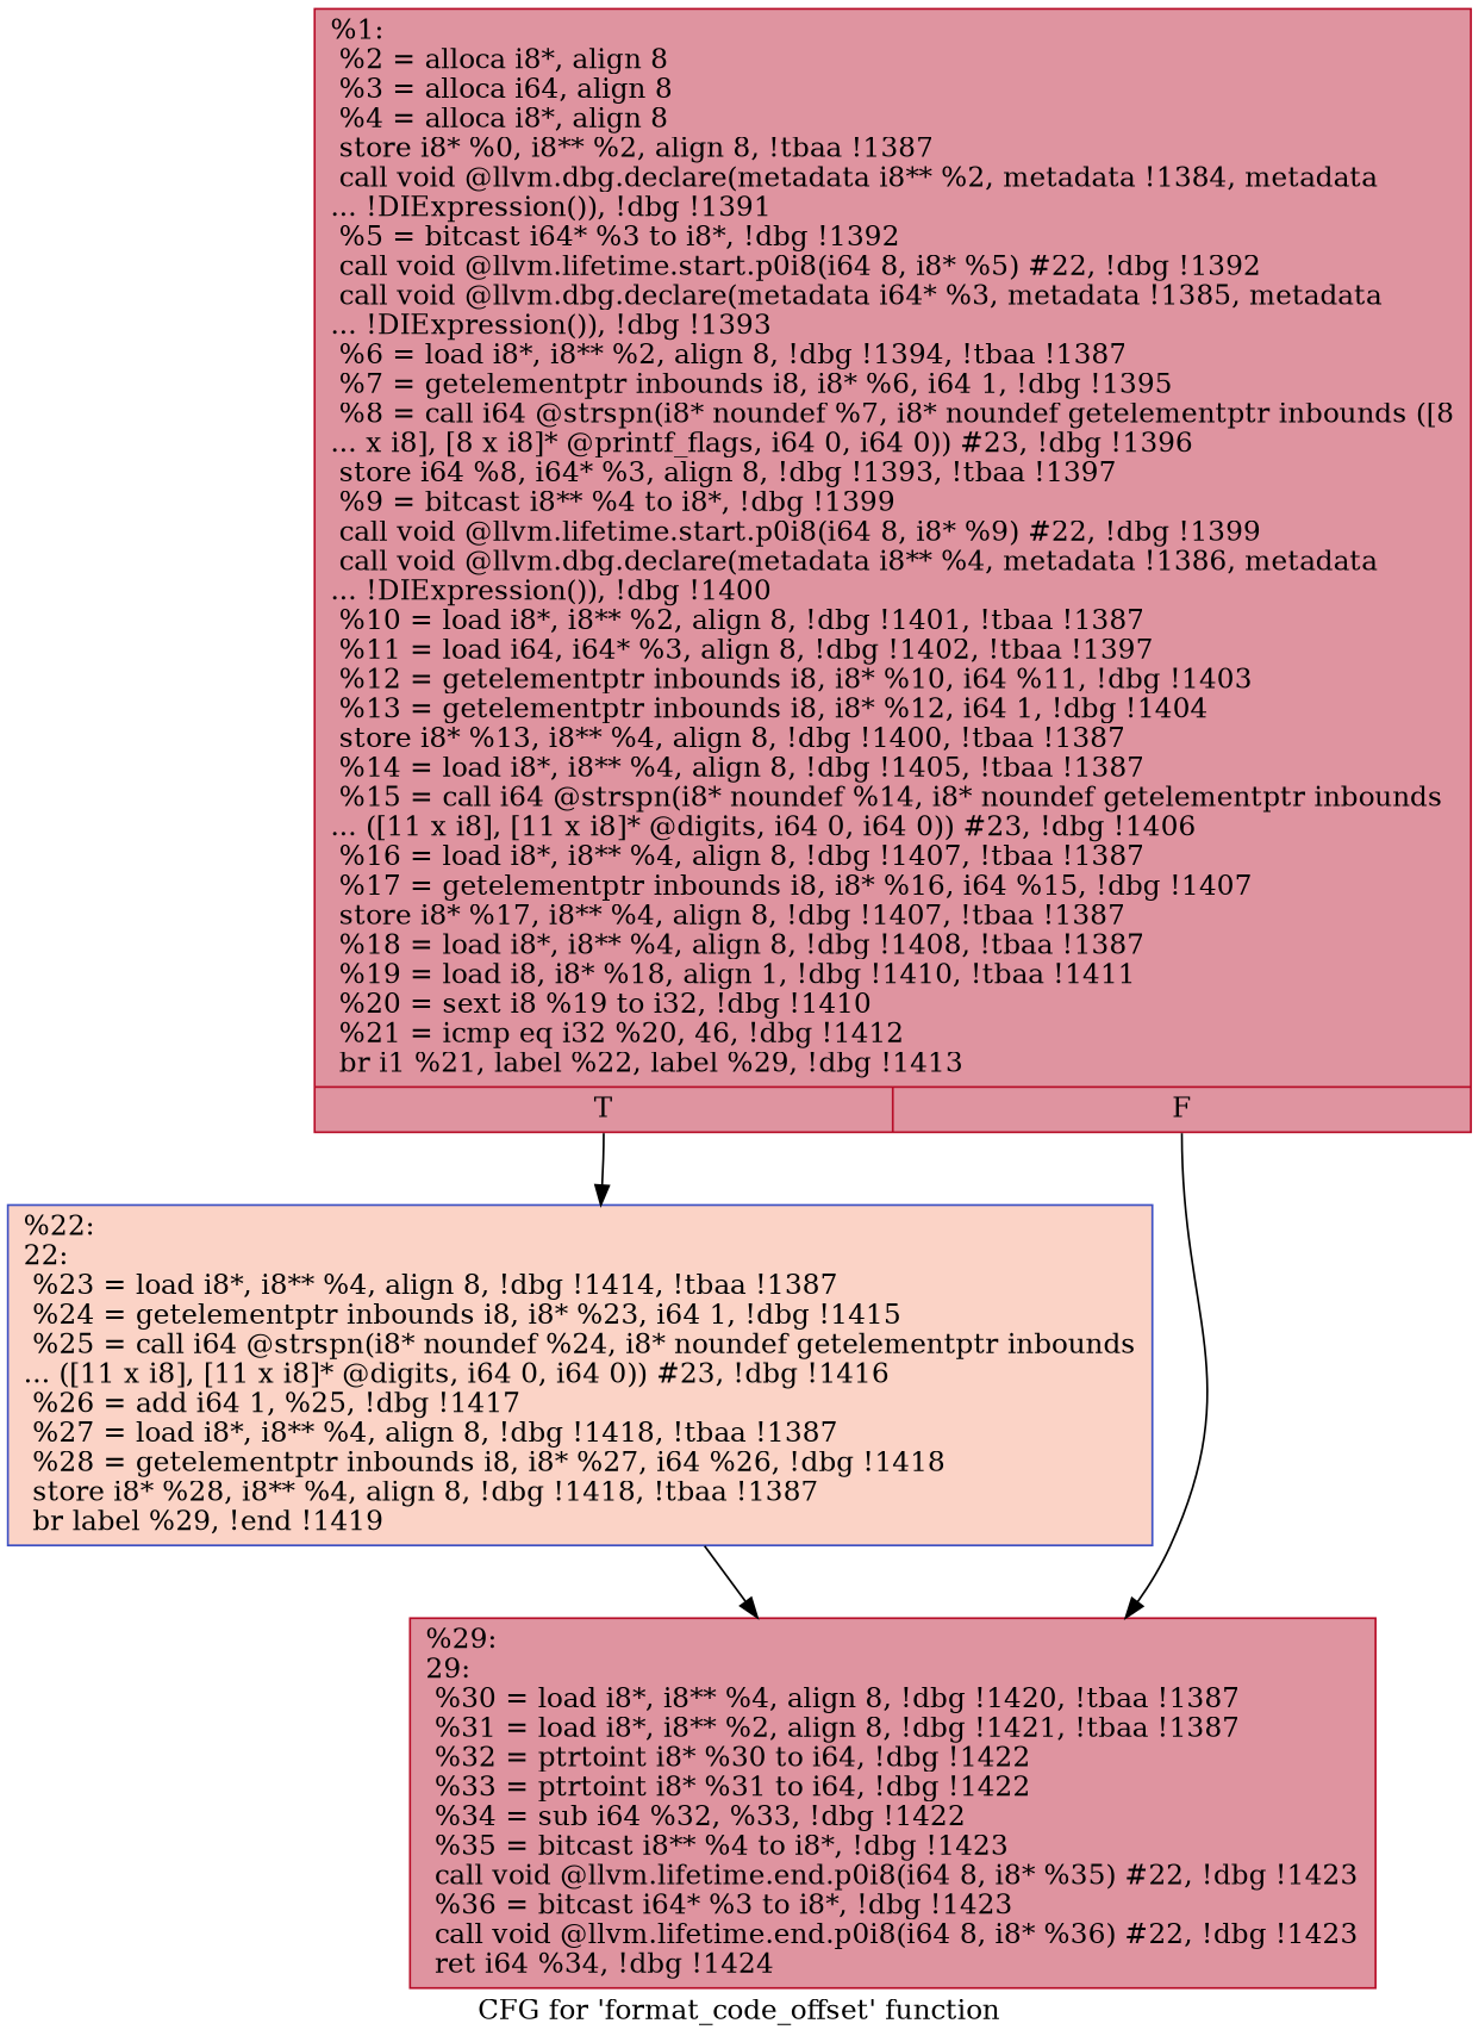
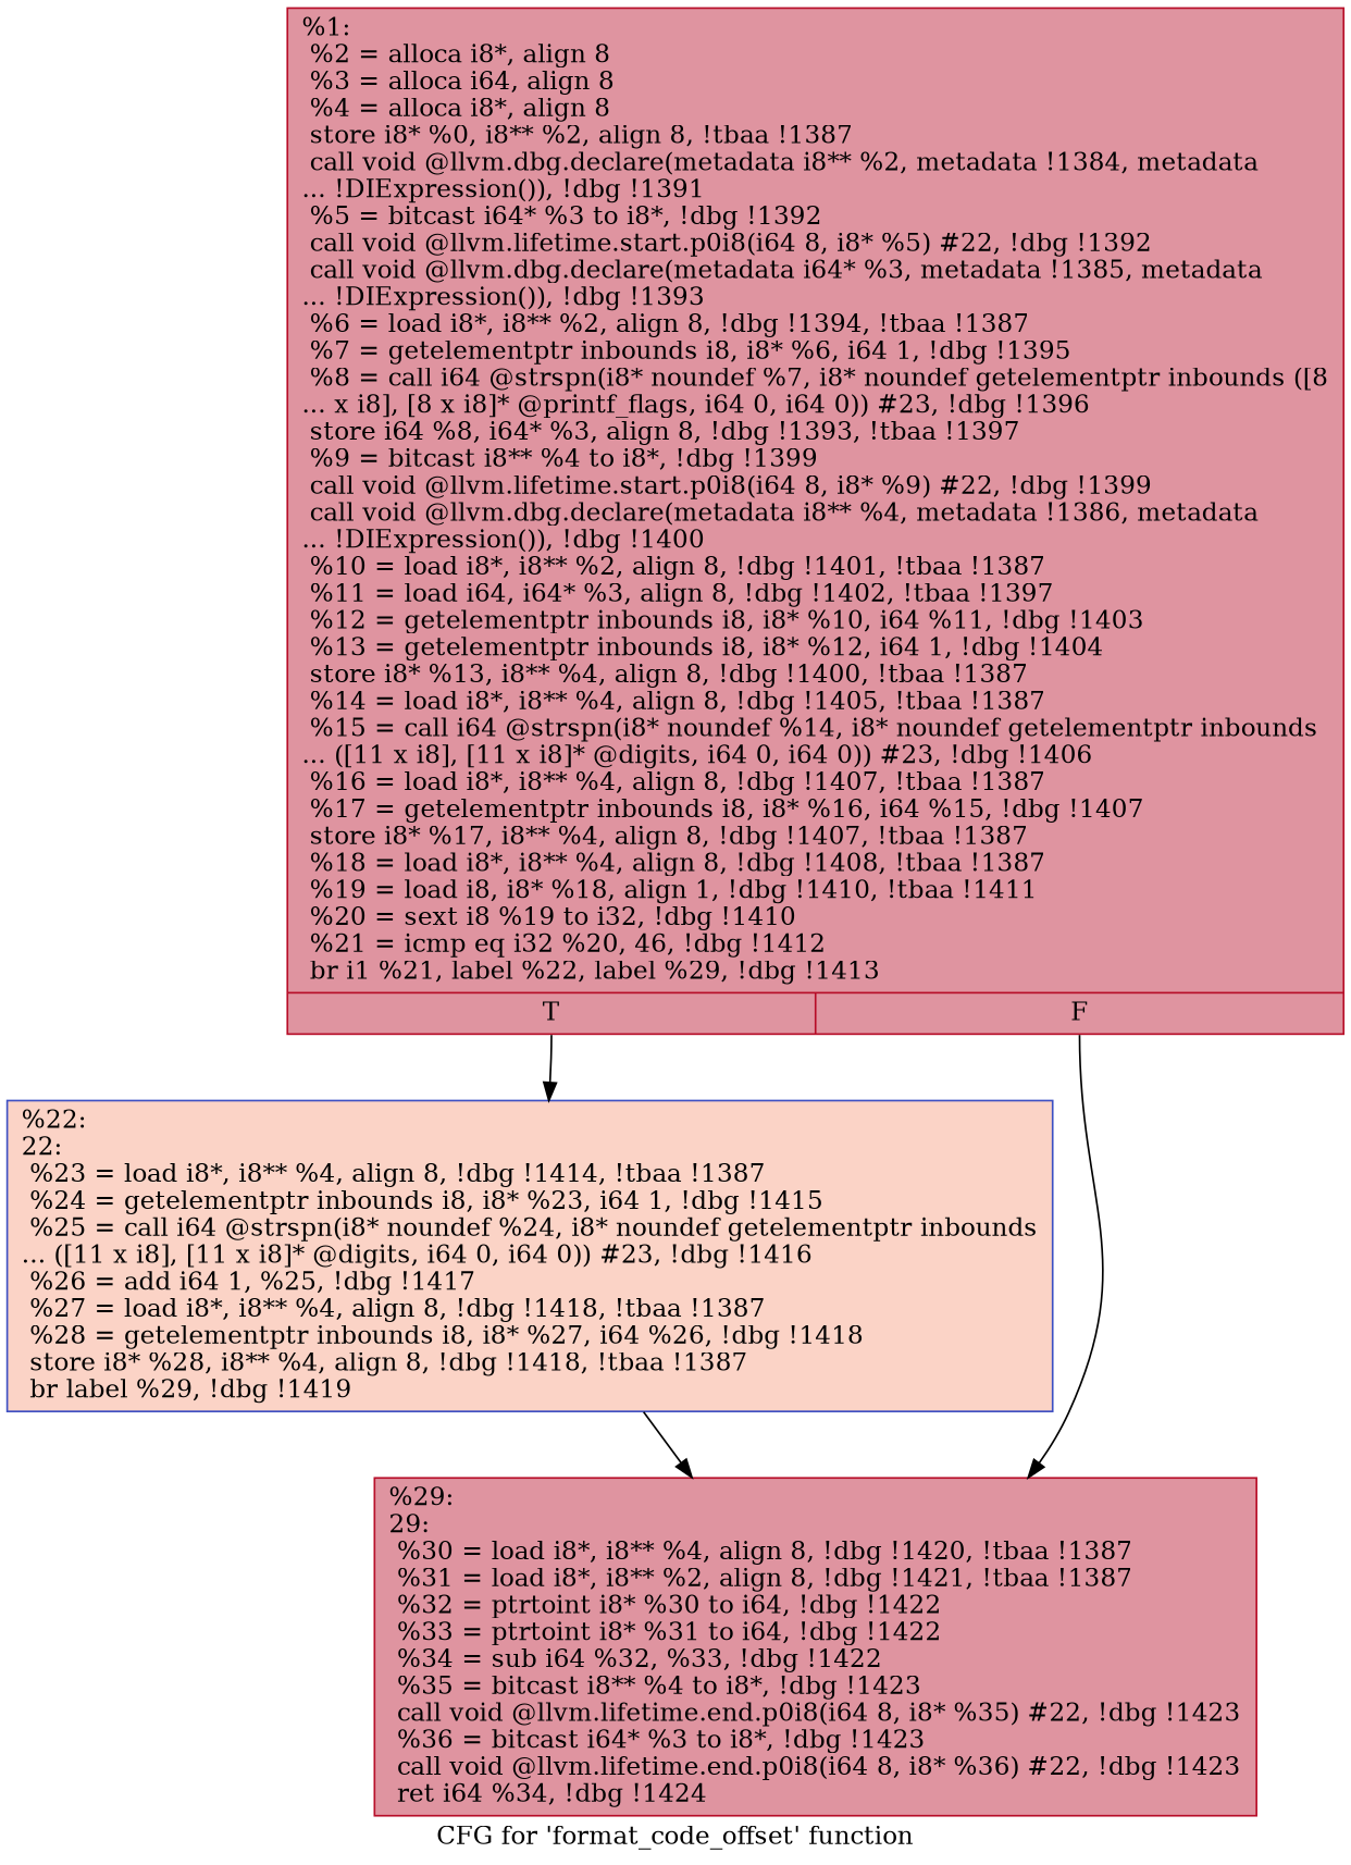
  digraph {
    label="CFG for 'format_code_offset' function"
    node [color="#b70d28ff" fillcolor="#b70d2870" shape=record style=filled]
    n1 [label="{%1:\l  %2 = alloca i8*, align 8\l  %3 = alloca i64, align 8\l  %4 = alloca i8*, align 8\l  store i8* %0, i8** %2, align 8, !tbaa !1387\l  call void @llvm.dbg.declare(metadata i8** %2, metadata !1384, metadata\l... !DIExpression()), !dbg !1391\l  %5 = bitcast i64* %3 to i8*, !dbg !1392\l  call void @llvm.lifetime.start.p0i8(i64 8, i8* %5) #22, !dbg !1392\l  call void @llvm.dbg.declare(metadata i64* %3, metadata !1385, metadata\l... !DIExpression()), !dbg !1393\l  %6 = load i8*, i8** %2, align 8, !dbg !1394, !tbaa !1387\l  %7 = getelementptr inbounds i8, i8* %6, i64 1, !dbg !1395\l  %8 = call i64 @strspn(i8* noundef %7, i8* noundef getelementptr inbounds ([8\l... x i8], [8 x i8]* @printf_flags, i64 0, i64 0)) #23, !dbg !1396\l  store i64 %8, i64* %3, align 8, !dbg !1393, !tbaa !1397\l  %9 = bitcast i8** %4 to i8*, !dbg !1399\l  call void @llvm.lifetime.start.p0i8(i64 8, i8* %9) #22, !dbg !1399\l  call void @llvm.dbg.declare(metadata i8** %4, metadata !1386, metadata\l... !DIExpression()), !dbg !1400\l  %10 = load i8*, i8** %2, align 8, !dbg !1401, !tbaa !1387\l  %11 = load i64, i64* %3, align 8, !dbg !1402, !tbaa !1397\l  %12 = getelementptr inbounds i8, i8* %10, i64 %11, !dbg !1403\l  %13 = getelementptr inbounds i8, i8* %12, i64 1, !dbg !1404\l  store i8* %13, i8** %4, align 8, !dbg !1400, !tbaa !1387\l  %14 = load i8*, i8** %4, align 8, !dbg !1405, !tbaa !1387\l  %15 = call i64 @strspn(i8* noundef %14, i8* noundef getelementptr inbounds\l... ([11 x i8], [11 x i8]* @digits, i64 0, i64 0)) #23, !dbg !1406\l  %16 = load i8*, i8** %4, align 8, !dbg !1407, !tbaa !1387\l  %17 = getelementptr inbounds i8, i8* %16, i64 %15, !dbg !1407\l  store i8* %17, i8** %4, align 8, !dbg !1407, !tbaa !1387\l  %18 = load i8*, i8** %4, align 8, !dbg !1408, !tbaa !1387\l  %19 = load i8, i8* %18, align 1, !dbg !1410, !tbaa !1411\l  %20 = sext i8 %19 to i32, !dbg !1410\l  %21 = icmp eq i32 %20, 46, !dbg !1412\l  br i1 %21, label %22, label %29, !dbg !1413\l|{<s0>T|<s1>F}}"]
-   n2 [color="#3d50c3ff" fillcolor="#f59c7d70" label="{%22:\l22:                                               \l  %23 = load i8*, i8** %4, align 8, !dbg !1414, !tbaa !1387\l  %24 = getelementptr inbounds i8, i8* %23, i64 1, !dbg !1415\l  %25 = call i64 @strspn(i8* noundef %24, i8* noundef getelementptr inbounds\l... ([11 x i8], [11 x i8]* @digits, i64 0, i64 0)) #23, !dbg !1416\l  %26 = add i64 1, %25, !dbg !1417\l  %27 = load i8*, i8** %4, align 8, !dbg !1418, !tbaa !1387\l  %28 = getelementptr inbounds i8, i8* %27, i64 %26, !dbg !1418\l  store i8* %28, i8** %4, align 8, !dbg !1418, !tbaa !1387\l  br label %29, !end !1419\l}"]
+   n2 [color="#3d50c3ff" fillcolor="#f59c7d70" label="{%22:\l22:                                               \l  %23 = load i8*, i8** %4, align 8, !dbg !1414, !tbaa !1387\l  %24 = getelementptr inbounds i8, i8* %23, i64 1, !dbg !1415\l  %25 = call i64 @strspn(i8* noundef %24, i8* noundef getelementptr inbounds\l... ([11 x i8], [11 x i8]* @digits, i64 0, i64 0)) #23, !dbg !1416\l  %26 = add i64 1, %25, !dbg !1417\l  %27 = load i8*, i8** %4, align 8, !dbg !1418, !tbaa !1387\l  %28 = getelementptr inbounds i8, i8* %27, i64 %26, !dbg !1418\l  store i8* %28, i8** %4, align 8, !dbg !1418, !tbaa !1387\l  br label %29, !dbg !1419\l}"]
    n3 [label="{%29:\l29:                                               \l  %30 = load i8*, i8** %4, align 8, !dbg !1420, !tbaa !1387\l  %31 = load i8*, i8** %2, align 8, !dbg !1421, !tbaa !1387\l  %32 = ptrtoint i8* %30 to i64, !dbg !1422\l  %33 = ptrtoint i8* %31 to i64, !dbg !1422\l  %34 = sub i64 %32, %33, !dbg !1422\l  %35 = bitcast i8** %4 to i8*, !dbg !1423\l  call void @llvm.lifetime.end.p0i8(i64 8, i8* %35) #22, !dbg !1423\l  %36 = bitcast i64* %3 to i8*, !dbg !1423\l  call void @llvm.lifetime.end.p0i8(i64 8, i8* %36) #22, !dbg !1423\l  ret i64 %34, !dbg !1424\l}"]
    n1 -> n2 [tailport=s0]
    n1 -> n3 [tailport=s1]
    n2 -> n3
  }
